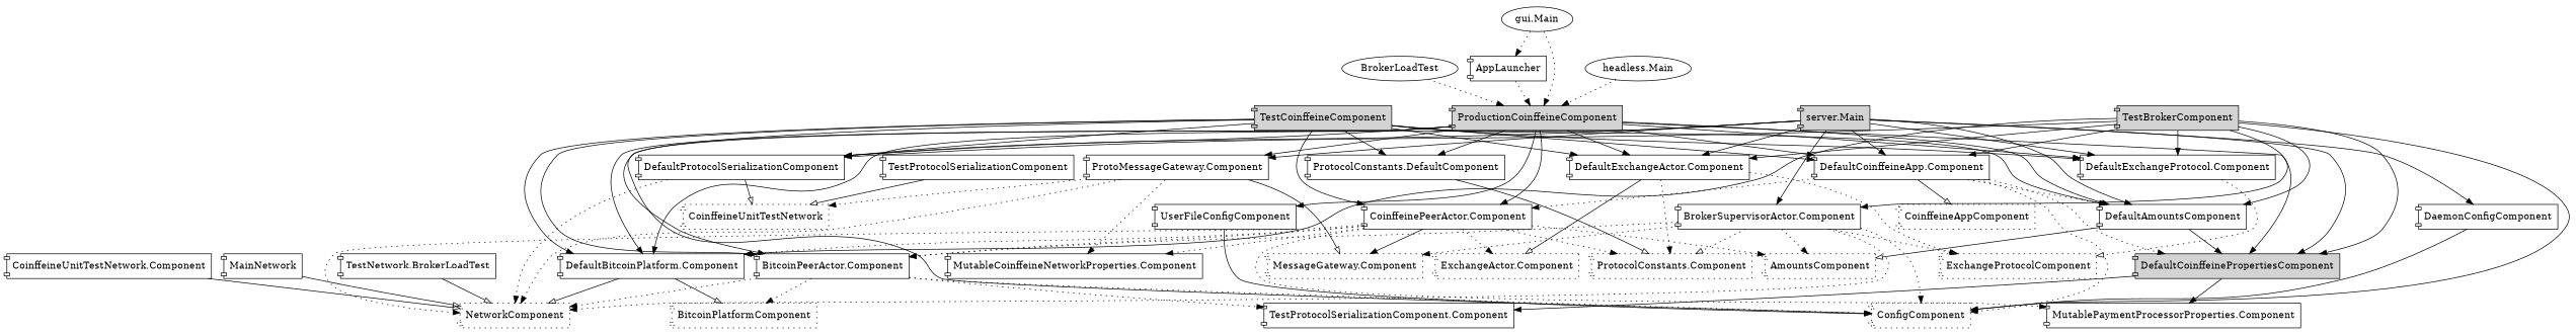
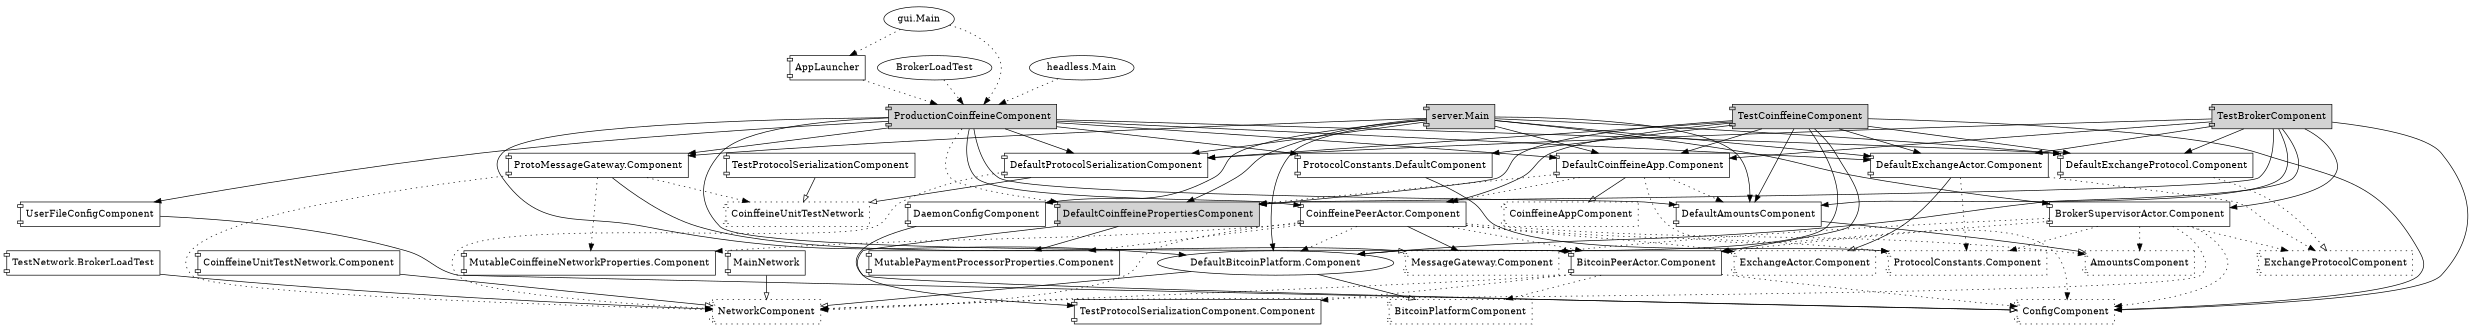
  digraph {
    node [shape=component]
    AppLauncher
    NetworkComponent [style=dotted]
    n3 [label="TestNetwork.BrokerLoadTest"]
-   n4 [label="DefaultBitcoinPlatform.Component"]
+   n4 [label="DefaultBitcoinPlatform.Component" shape=ellipse]
    BitcoinPlatformComponent [style=dotted]
    n6 [label="CoinffeineUnitTestNetwork.Component"]
    MainNetwork
    AmountsComponent [style=dotted]
    DefaultAmountsComponent
    CoinffeineAppComponent [style=dotted]
    n11 [label="DefaultCoinffeineApp.Component"]
    ConfigComponent [style=dotted]
    UserFileConfigComponent
    DaemonConfigComponent
    ExchangeProtocolComponent [style=dotted]
    n16 [label="DefaultExchangeProtocol.Component"]
    n17 [label="ExchangeActor.Component" style=dotted]
    n18 [label="DefaultExchangeActor.Component"]
    n19 [label="TestProtocolSerializationComponent.Component"]
    n20 [label="MutableCoinffeineNetworkProperties.Component"]
    n21 [label="MutablePaymentProcessorProperties.Component"]
    n22 [label="BitcoinPeerActor.Component"]
    n23 [label="CoinffeinePeerActor.Component"]
    n24 [label="ProtocolConstants.Component" style=dotted]
    n25 [label="ProtocolConstants.DefaultComponent"]
    n26 [label="MessageGateway.Component" style=dotted]
    n27 [label="ProtoMessageGateway.Component"]
    n28 [label=CoinffeineUnitTestNetwork style=dotted]
    TestProtocolSerializationComponent
    DefaultProtocolSerializationComponent
    n31 [label="BrokerSupervisorActor.Component"]
    ProductionCoinffeineComponent [style=filled]
    TestCoinffeineComponent [style=filled]
    n34 [label="server.Main" style=filled]
    TestBrokerComponent [style=filled]
    DefaultCoinffeinePropertiesComponent [style=filled]
    BrokerLoadTest [shape=""]
    n38 [label="gui.Main" shape=""]
    n39 [label="headless.Main" shape=""]
    subgraph sub_1 {
      AppLauncher
      NetworkComponent
      n3
      n4
      BitcoinPlatformComponent
      n6
      MainNetwork
      AmountsComponent
      DefaultAmountsComponent
      CoinffeineAppComponent
      n11
      ConfigComponent
      UserFileConfigComponent
      DaemonConfigComponent
      ExchangeProtocolComponent
      n16
      n17
      n18
      n19
      n20
      n21
      n22
      n23
      n24
      n25
      n26
      n27
      n28
      TestProtocolSerializationComponent
      DefaultProtocolSerializationComponent
      n31
      ProductionCoinffeineComponent
      TestCoinffeineComponent
      n34
      TestBrokerComponent
      DefaultCoinffeinePropertiesComponent
    }
    subgraph sub_2 {
      BrokerLoadTest
      n38
      n39
    }
    subgraph sub_3 {
      AppLauncher
      NetworkComponent
      BitcoinPlatformComponent
      AmountsComponent
      DefaultAmountsComponent
      n11
      ConfigComponent
      ExchangeProtocolComponent
      n17
      n18
      n19
      n20
      n21
      n22
      n23
      n24
      n26
      n27
      n28
      DefaultProtocolSerializationComponent
      n31
      ProductionCoinffeineComponent
      DefaultCoinffeinePropertiesComponent
      BrokerLoadTest
      n38
      n39
    }
    subgraph sub_4 {
      n4
      DefaultAmountsComponent
      n11
      ConfigComponent
      UserFileConfigComponent
      DaemonConfigComponent
      n16
      n18
      n19
      n20
      n21
      n22
      n23
      n25
      n27
      DefaultProtocolSerializationComponent
      n31
      ProductionCoinffeineComponent
      TestCoinffeineComponent
      n34
      TestBrokerComponent
      DefaultCoinffeinePropertiesComponent
    }
    AppLauncher -> ProductionCoinffeineComponent [style=dotted]
    n3 -> NetworkComponent [arrowhead=empty]
    n4 -> NetworkComponent [arrowhead=empty]
    n4 -> BitcoinPlatformComponent [arrowhead=empty]
    n6 -> NetworkComponent [arrowhead=empty]
    MainNetwork -> NetworkComponent [arrowhead=empty]
    DefaultAmountsComponent -> AmountsComponent [arrowhead=empty]
    n11 -> DefaultAmountsComponent [style=dotted]
    n11 -> CoinffeineAppComponent [arrowhead=empty]
    n11 -> ConfigComponent [style=dotted]
    n11 -> n23 [style=dotted]
    n11 -> DefaultCoinffeinePropertiesComponent [style=dotted]
    UserFileConfigComponent -> ConfigComponent [arrowhead=empty]
    DaemonConfigComponent -> ConfigComponent [arrowhead=empty]
    n16 -> ExchangeProtocolComponent [arrowhead=empty style=dotted]
    n18 -> ExchangeProtocolComponent [style=dotted]
    n18 -> n17 [arrowhead=empty]
    n18 -> n24 [style=dotted]
    n22 -> NetworkComponent [style=dotted]
    n22 -> BitcoinPlatformComponent [style=dotted]
    n22 -> ConfigComponent [style=dotted]
    n22 -> n19 [style=dotted]
    n23 -> NetworkComponent [style=dotted]
    n23 -> n4 [style=dotted]
    n23 -> AmountsComponent [style=dotted]
    n23 -> n17 [style=dotted]
    n23 -> n20 [style=dotted]
    n23 -> n21 [style=dotted]
    n23 -> n22 [style=dotted]
    n23 -> n24 [style=dotted]
    n23 -> n26 [style=solid]
    n25 -> n24 [arrowhead=empty]
    n27 -> NetworkComponent [style=dotted]
    n27 -> n20 [style=dotted]
    n27 -> n26 [arrowhead=empty]
    n27 -> n28 [style=dotted]
    TestProtocolSerializationComponent -> n28 [arrowhead=empty]
    DefaultProtocolSerializationComponent -> NetworkComponent [style=dotted]
    DefaultProtocolSerializationComponent -> n28 [arrowhead=empty]
    n31 -> NetworkComponent [style=dotted]
    n31 -> AmountsComponent [style=dotted]
    n31 -> ConfigComponent [style=dotted]
    n31 -> ExchangeProtocolComponent [style=dotted]
    n31 -> n22 [style=dotted]
-   n31 -> n24 [style=dotted arrowhead=empty]
+   n31 -> n24 [style=dotted]
    n31 -> n26 [style=dotted]
    ProductionCoinffeineComponent -> n4
    ProductionCoinffeineComponent -> DefaultAmountsComponent
    ProductionCoinffeineComponent -> n11
    ProductionCoinffeineComponent -> UserFileConfigComponent
    ProductionCoinffeineComponent -> n16
    ProductionCoinffeineComponent -> n18
    ProductionCoinffeineComponent -> n22
    ProductionCoinffeineComponent -> n23
    ProductionCoinffeineComponent -> n25
    ProductionCoinffeineComponent -> n27
    ProductionCoinffeineComponent -> DefaultProtocolSerializationComponent
-   ProductionCoinffeineComponent -> DefaultCoinffeinePropertiesComponent
+   ProductionCoinffeineComponent -> DefaultCoinffeinePropertiesComponent [style=dotted]
    TestCoinffeineComponent -> n4
    TestCoinffeineComponent -> DefaultAmountsComponent
    TestCoinffeineComponent -> n11
    TestCoinffeineComponent -> ConfigComponent
    TestCoinffeineComponent -> n16
    TestCoinffeineComponent -> n18
    TestCoinffeineComponent -> n22
    TestCoinffeineComponent -> n23
    TestCoinffeineComponent -> n25
    TestCoinffeineComponent -> DefaultProtocolSerializationComponent
-   DefaultAmountsComponent -> DefaultCoinffeinePropertiesComponent
+   TestCoinffeineComponent -> DefaultCoinffeinePropertiesComponent
    n34 -> n4
    n34 -> DefaultAmountsComponent
    n34 -> n11
    n34 -> DaemonConfigComponent
    n34 -> n16
    n34 -> n18
    n34 -> n27
    n34 -> DefaultProtocolSerializationComponent
    n34 -> n31
    n34 -> DefaultCoinffeinePropertiesComponent
    TestBrokerComponent -> n4
    TestBrokerComponent -> DefaultAmountsComponent
    TestBrokerComponent -> n11
    TestBrokerComponent -> ConfigComponent
    TestBrokerComponent -> n16
    TestBrokerComponent -> n18
    TestBrokerComponent -> DefaultProtocolSerializationComponent
    TestBrokerComponent -> n31
    TestBrokerComponent -> DefaultCoinffeinePropertiesComponent
    DefaultCoinffeinePropertiesComponent -> n19
    DefaultCoinffeinePropertiesComponent -> n21
    BrokerLoadTest -> ProductionCoinffeineComponent [style=dotted]
    n38 -> AppLauncher [style=dotted]
    n38 -> ProductionCoinffeineComponent [style=dotted]
    n39 -> ProductionCoinffeineComponent [style=dotted]
  }
